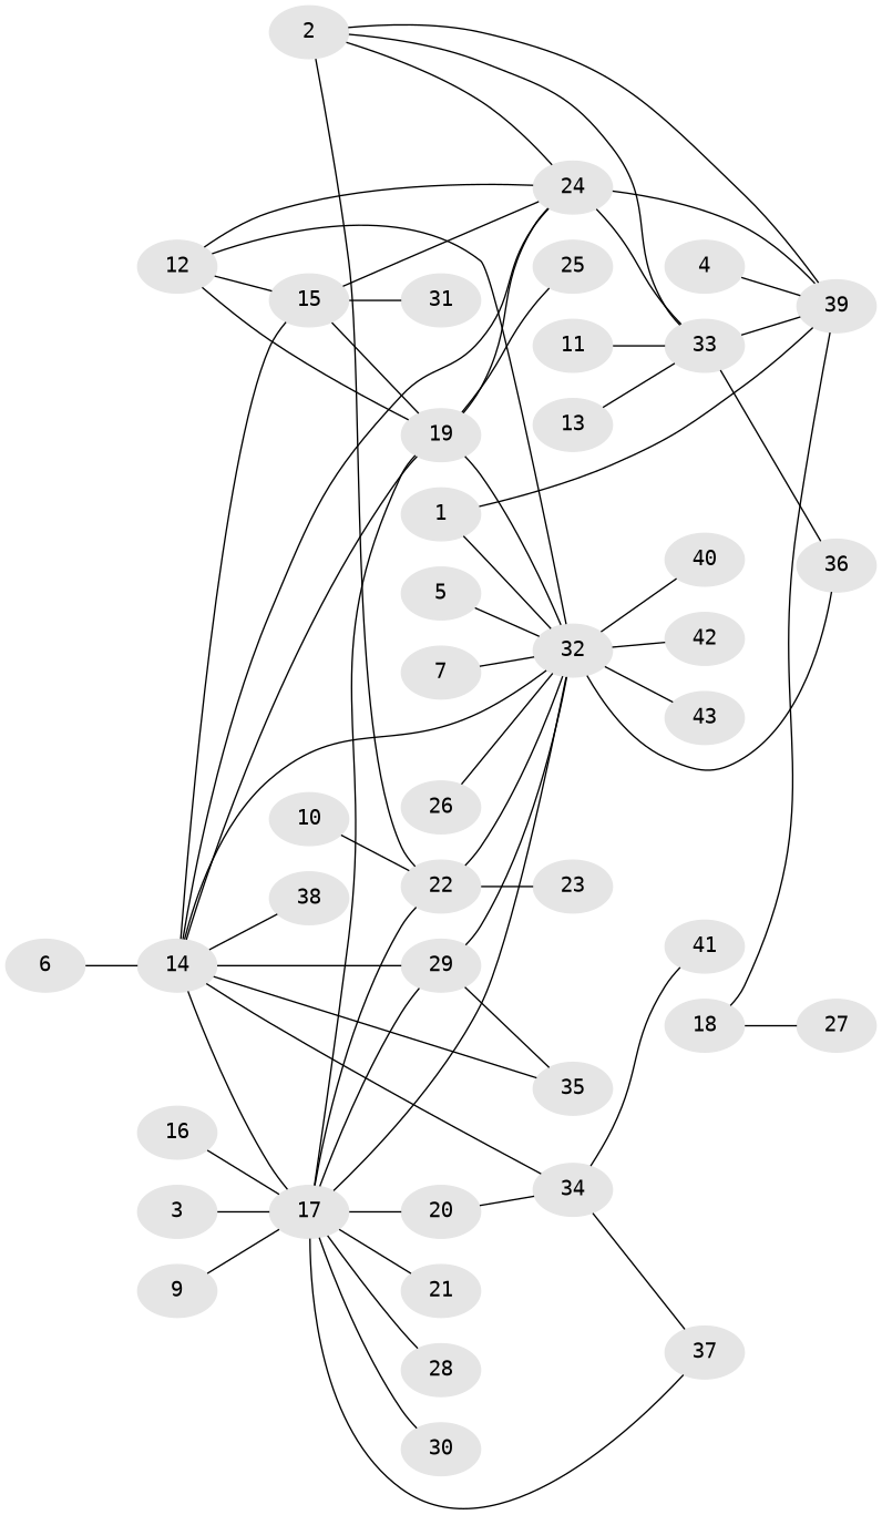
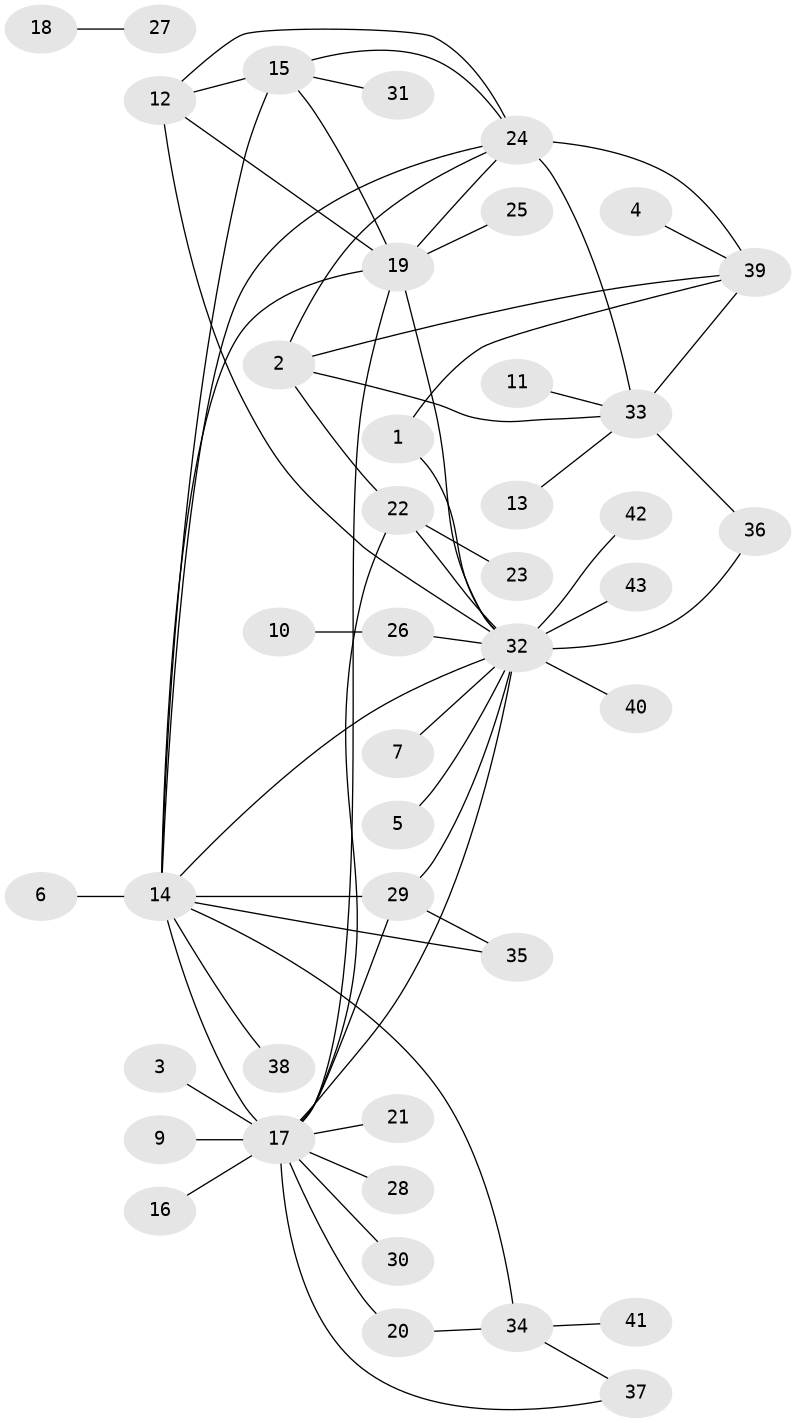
  graph {
    fontname="DejaVu Sans Mono"
    rankdir=LR
    node [color=gray90 fontname="DejaVu Sans Mono" style=filled]
    edge [fontname="DejaVu Sans Mono" weight=1.0]
    1
    32
    39
    36
    40
    42
    43
    2
    22
    24
    33
    23
    3
    17
    19
    29
    20
    21
    28
    30
    37
    4
    5
    6
    14
    15
    34
    35
    38
    7
    9
    10
    11
    12
    31
    25
    13
    41
    16
    18
    27
    26
    1 -- 32 [weight=3.0]
    1 -- 39
    32 -- 36
    32 -- 40
    32 -- 42
    32 -- 43
    2 -- 39
    2 -- 22
    2 -- 24
    2 -- 33
    22 -- 32
    22 -- 23
    24 -- 39
    24 -- 33
    33 -- 39
    33 -- 36
    3 -- 17
    17 -- 32
    17 -- 22 [weight=3.0]
    17 -- 19
    17 -- 29
    17 -- 20
    17 -- 21
    17 -- 28
    17 -- 30
    17 -- 37
    19 -- 32
    19 -- 24
    19 -- 25
    29 -- 32
    29 -- 35
    20 -- 34
    4 -- 39
    5 -- 32
    6 -- 14
    14 -- 32
    14 -- 24
    14 -- 17
    14 -- 19
    14 -- 29 [weight=2.0]
    14 -- 15
    14 -- 34
    14 -- 35 [weight=2.0]
    14 -- 38
    15 -- 24
    15 -- 19
    15 -- 31
    34 -- 37
    34 -- 41
    7 -- 32
    9 -- 17
-   10 -- 22
+   10 -- 26
    11 -- 33
    12 -- 32
    12 -- 24
    12 -- 19
    12 -- 15
    13 -- 33
    16 -- 17
-   18 -- 39
    18 -- 27
    26 -- 32
  }
